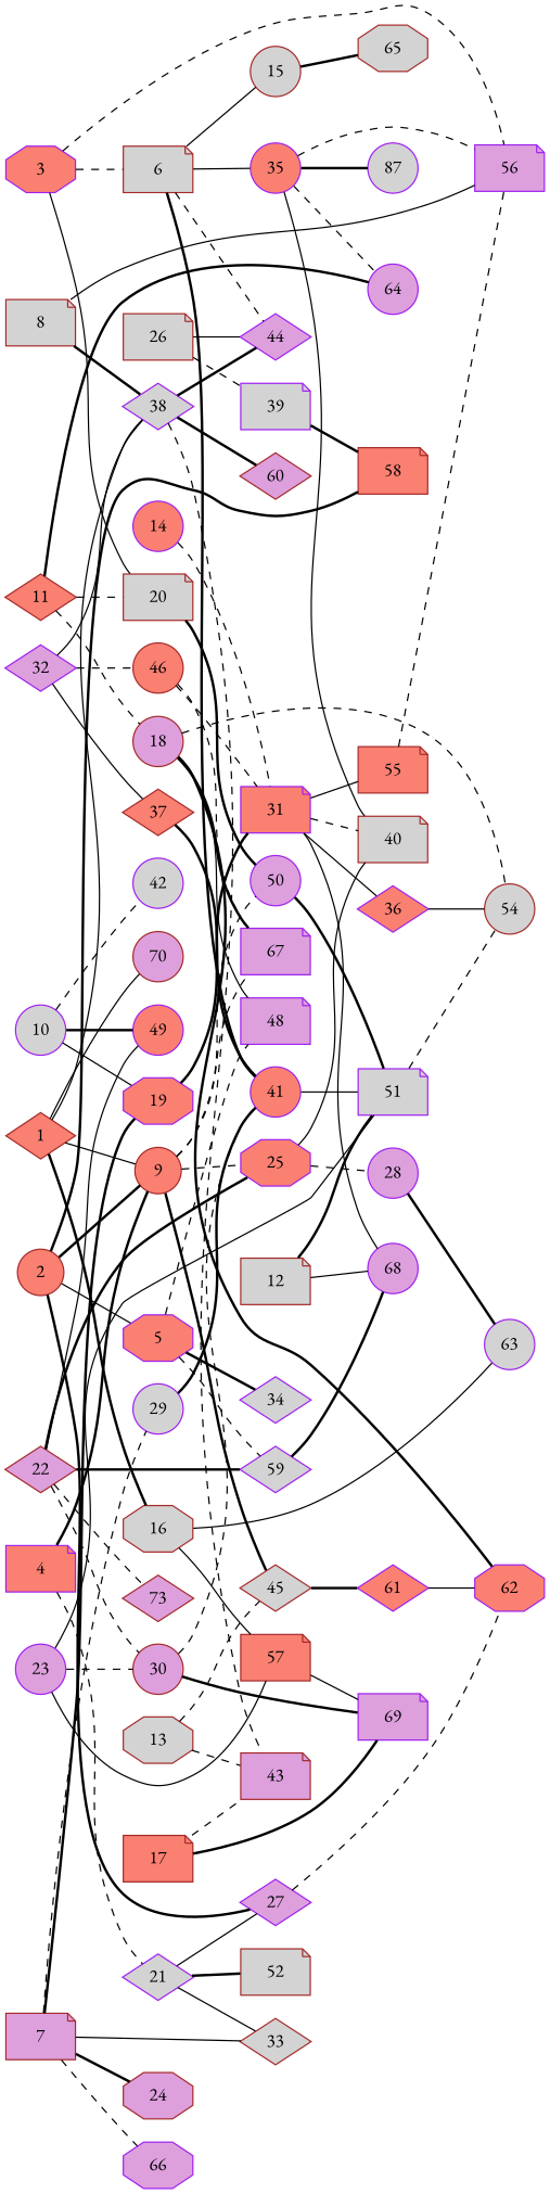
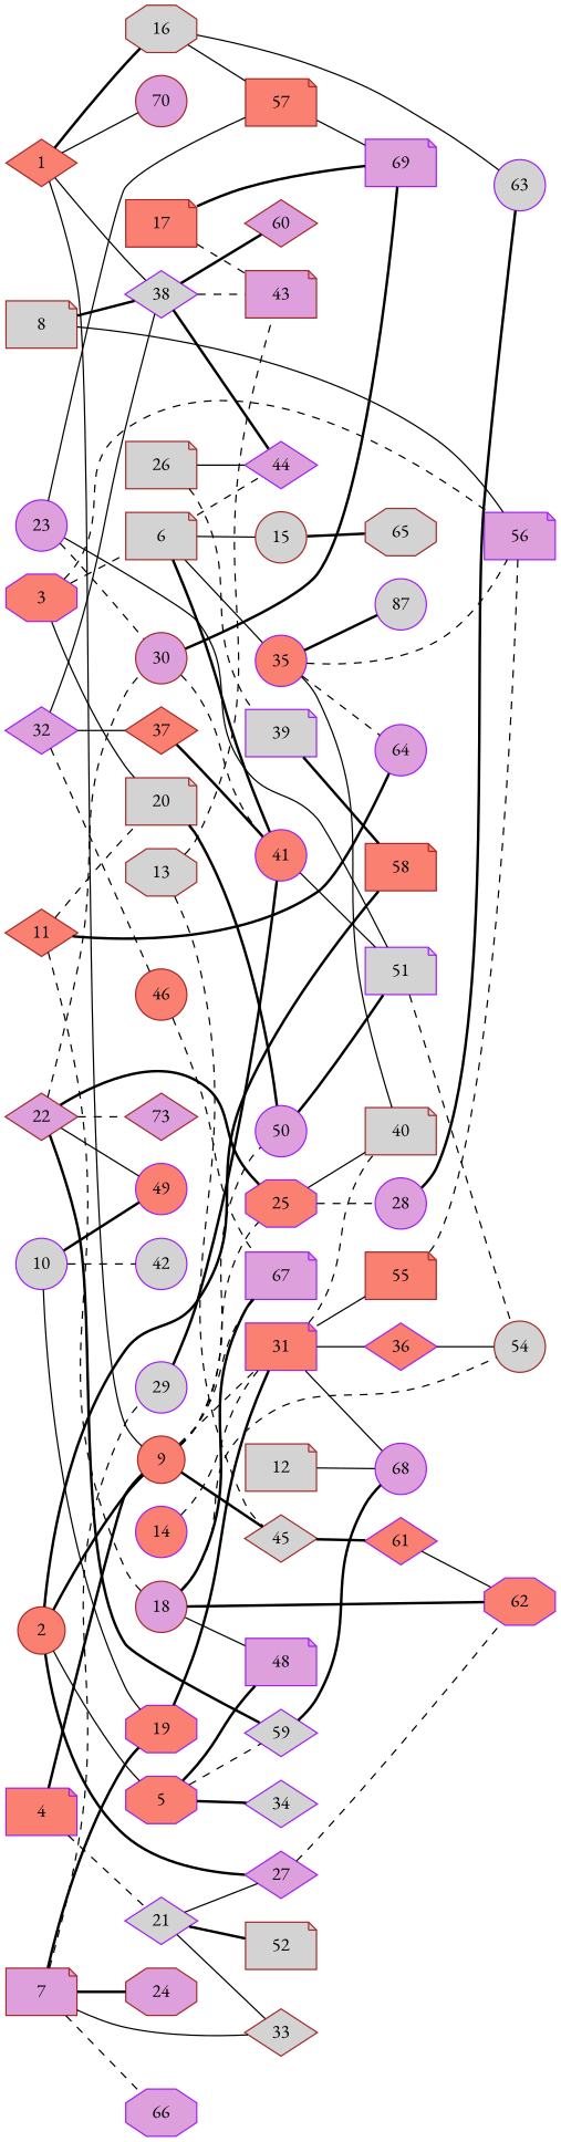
  graph {
    fontname="EB Garamond"
    rankdir=LR
    node [color=purple fillcolor=lightgrey fontname="EB Garamond" shape=circle style=filled]
    edge [fontname="EB Garamond" style=bold weight=1.0]
    1 [color=brown fillcolor=salmon shape=diamond]
    9 [color=brown fillcolor=salmon]
    16 [color=brown shape=octagon]
    38 [shape=diamond]
    70 [color=brown fillcolor=plum]
    25 [fillcolor=salmon shape=octagon]
    31 [fillcolor=salmon shape=note]
    45 [color=brown shape=diamond]
    50 [fillcolor=plum]
    67 [fillcolor=plum shape=note]
    57 [color=brown fillcolor=salmon shape=note]
    63
    44 [fillcolor=plum shape=diamond]
    43 [color=brown fillcolor=plum shape=note]
    60 [color=brown fillcolor=plum shape=diamond]
    2 [color=brown fillcolor=salmon]
    5 [fillcolor=salmon shape=octagon]
    27 [fillcolor=plum shape=diamond]
    58 [color=brown fillcolor=salmon shape=note]
    34 [shape=diamond]
    48 [fillcolor=plum shape=note]
    59 [shape=diamond]
    62 [fillcolor=salmon shape=octagon]
    3 [fillcolor=salmon shape=octagon]
    6 [color=brown shape=note]
    20 [color=brown shape=note]
    56 [fillcolor=plum shape=note]
    15 [color=brown]
    35 [fillcolor=salmon]
    41 [fillcolor=salmon]
    4 [fillcolor=salmon shape=note]
    21 [shape=diamond]
    33 [color=brown shape=diamond]
    52 [color=brown shape=note]
    68 [fillcolor=plum]
    65 [color=brown shape=octagon]
    64 [fillcolor=plum]
    40 [color=brown shape=note]
    n39 [label=87]
    51 [shape=note]
    7 [color=brown fillcolor=plum shape=note]
    19 [fillcolor=salmon shape=octagon]
    24 [color=brown fillcolor=plum shape=octagon]
    29
    66 [fillcolor=plum shape=octagon]
    8 [color=brown shape=note]
    28 [fillcolor=plum]
    36 [fillcolor=salmon shape=diamond]
    55 [color=brown fillcolor=salmon shape=note]
    61 [fillcolor=salmon shape=diamond]
    10
    42
    49 [fillcolor=salmon]
    11 [color=brown fillcolor=salmon shape=diamond]
    18 [color=brown fillcolor=plum]
    54 [color=brown]
    12 [color=brown shape=note]
    13 [color=brown shape=octagon]
    14 [fillcolor=salmon]
    69 [fillcolor=plum shape=note]
    17 [color=brown fillcolor=salmon shape=note]
    22 [color=brown fillcolor=plum shape=diamond]
    30 [color=brown fillcolor=plum]
    n64 [color=brown fillcolor=plum label=73 shape=diamond]
    23 [fillcolor=plum]
    26 [color=brown shape=note]
    39 [shape=note]
    32 [fillcolor=plum shape=diamond]
    37 [color=brown fillcolor=salmon shape=diamond]
    46 [color=brown fillcolor=salmon]
    1 -- 9 [style=solid]
    1 -- 16
    1 -- 38 [style=solid]
    1 -- 70 [style=solid]
    9 -- 25 [style=dashed]
-   46 -- 31 [style=dashed]
+   9 -- 31 [style=dashed]
    9 -- 45
    9 -- 50 [style=dashed]
    9 -- 67 [style=dashed]
    16 -- 57 [style=solid]
    16 -- 63 [style=solid]
    38 -- 44
    38 -- 43 [style=dashed]
    38 -- 60
    25 -- 40 [style=solid]
    25 -- 28 [style=dashed]
    31 -- 68 [style=solid weight=2.0]
    31 -- 40 [style=dashed]
    31 -- 36 [style=solid]
    31 -- 55 [style=solid]
    45 -- 61
    50 -- 51
    57 -- 69 [style=solid]
    2 -- 9
    2 -- 5 [style=solid]
    2 -- 27
    2 -- 58
    5 -- 34
-   5 -- 48 [style=dashed]
+   5 -- 48
    5 -- 59 [style=dashed]
    27 -- 62 [style=dashed]
    59 -- 68
    3 -- 6 [style=dashed]
    3 -- 20 [style=solid]
    3 -- 56 [style=dashed]
    6 -- 44 [style=dashed]
    6 -- 15 [style=solid]
    6 -- 35 [style=solid]
    6 -- 41
    20 -- 50
    15 -- 65
    35 -- 56 [style=dashed]
    35 -- 64 [style=dashed]
    35 -- 40 [style=solid]
    35 -- n39
    41 -- 51 [style=solid]
    4 -- 9
    4 -- 21 [style=dashed]
    21 -- 27 [style=solid]
    21 -- 33 [style=solid]
    21 -- 52
    51 -- 54 [style=dashed]
    7 -- 33 [style=solid]
    7 -- 19
    7 -- 24
    7 -- 29 [style=dashed]
    7 -- 66 [style=dashed]
    19 -- 31
    29 -- 41
    8 -- 38
    8 -- 56 [style=solid]
    28 -- 63
    36 -- 54 [style=solid]
    55 -- 56 [style=dashed]
    61 -- 62 [style=solid]
    10 -- 19 [style=solid]
    10 -- 42 [style=dashed]
    10 -- 49
    11 -- 20 [style=dashed]
    11 -- 64
    11 -- 18 [style=dashed]
    18 -- 67
    18 -- 48 [style=solid]
    18 -- 62
    18 -- 54 [style=dashed]
    12 -- 68 [style=solid]
-   12 -- 51
    13 -- 45 [style=dashed]
    13 -- 43 [style=dashed]
    14 -- 31 [style=dashed]
    17 -- 43 [style=dashed]
    17 -- 69
    22 -- 25
    22 -- 59
    22 -- 49 [style=solid]
    22 -- 30 [style=dashed]
    22 -- n64 [style=dashed]
    30 -- 41 [style=dashed]
    30 -- 69
    23 -- 57 [style=solid]
    23 -- 51 [style=solid]
    23 -- 30 [style=dashed]
    26 -- 44 [style=solid]
    26 -- 39 [style=dashed]
    39 -- 58
    32 -- 38 [style=solid]
    32 -- 37 [style=solid]
    32 -- 46 [style=dashed]
    37 -- 41
    46 -- 67 [style=dashed]
  }
